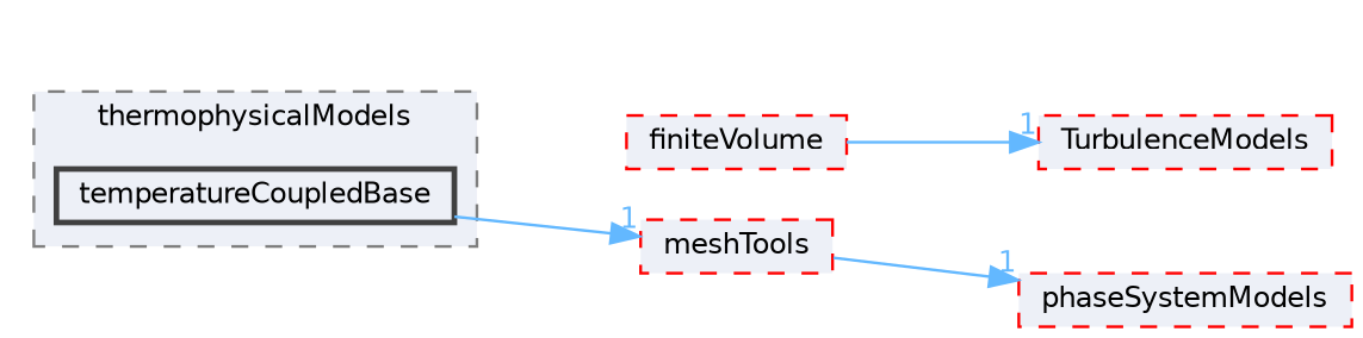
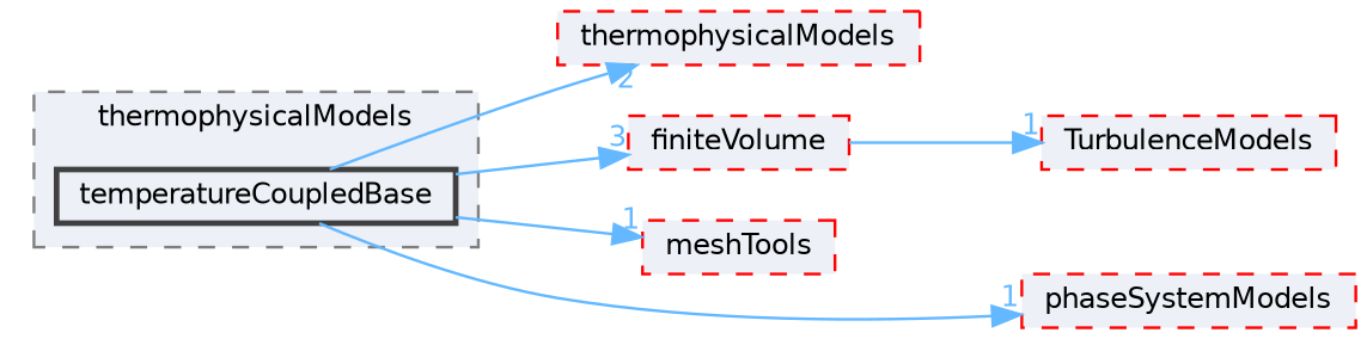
  digraph {
    compound=true
    rankdir=LR
    node [color=red fillcolor="#edf0f7" fontname=Helvetica fontsize=10 shape=box style="filled,dashed"]
    edge [color=steelblue1 fontcolor=steelblue1 fontname=Helvetica fontsize=10 headlabel=1 labeldistance=1.5 labelfontname=Helvetica labelfontsize=10]
    n1 [color=grey25 height=0.2 label=temperatureCoupledBase style="filled,bold" width=0.4]
+   n2 [height=0.2 label=thermophysicalModels width=0.4]
    n3 [height=0.2 label=finiteVolume width=0.4]
    n4 [height=0.2 label=meshTools width=0.4]
    n5 [height=0.2 label=phaseSystemModels width=0.4]
    n6 [height=0.2 label=TurbulenceModels width=0.4]
    subgraph cluster_1 {
      bgcolor="#edf0f7"
      fontname=Helvetica
      fontsize=10
      label=thermophysicalModels
      pencolor=grey50
      style="filled,dashed"
      n1
    }
+   n1 -> n2 [headlabel=2]
+   n1 -> n3 [headlabel=3]
    n1 -> n4
-   n4 -> n5
+   n1 -> n5
    n3 -> n6
  }
